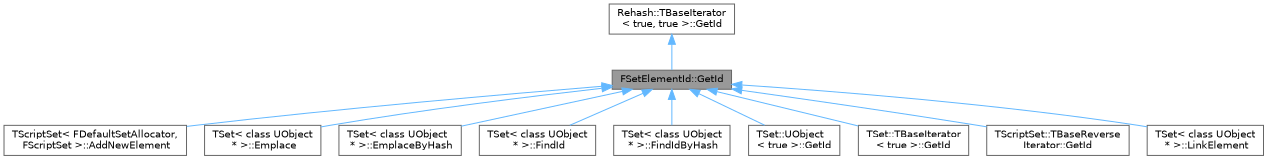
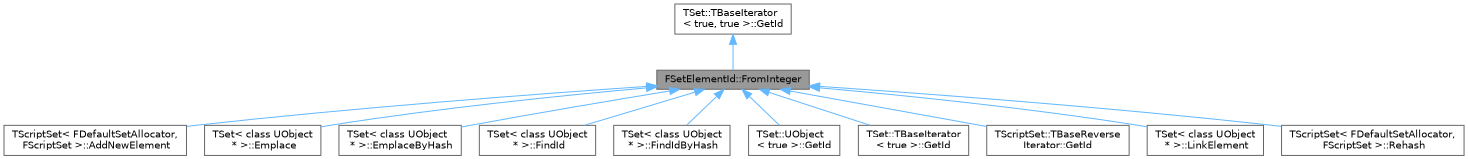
  digraph {
    rankdir=TB
    node [color=grey40 fillcolor=white fontname=Helvetica fontsize=10 shape=box style=filled]
    edge [color=steelblue1 dir=back fontname=Helvetica fontsize=10 labelfontname=Helvetica labelfontsize=10 style=solid]
-   n1 [color=gray40 fillcolor=grey60 fontcolor=black height=0.2 label="FSetElementId::GetId" width=0.4]
+   n1 [color=gray40 fillcolor=grey60 fontcolor=black height=0.2 label="FSetElementId::FromInteger" width=0.4]
    n2 [height=0.2 label="TScriptSet\< FDefaultSetAllocator,\l FScriptSet \>::AddNewElement" width=0.4]
    n3 [height=0.2 label="TSet\< class UObject\l * \>::Emplace" width=0.4]
    n4 [height=0.2 label="TSet\< class UObject\l * \>::EmplaceByHash" width=0.4]
    n5 [height=0.2 label="TSet\< class UObject\l * \>::FindId" width=0.4]
    n6 [height=0.2 label="TSet\< class UObject\l * \>::FindIdByHash" width=0.4]
    n7 [height=0.2 label="TSet::UObject\l\< true \>::GetId" width=0.4]
    n8 [height=0.2 label="TSet::TBaseIterator\l\< true \>::GetId" width=0.4]
    n9 [height=0.2 label="TScriptSet::TBaseReverse\lIterator::GetId" width=0.4]
    n10 [height=0.2 label="TSet\< class UObject\l * \>::LinkElement" width=0.4]
-   n12 [height=0.2 label="Rehash::TBaseIterator\l\< true, true \>::GetId" width=0.4]
+   n11 [height=0.2 label="TScriptSet\< FDefaultSetAllocator,\l FScriptSet \>::Rehash" width=0.4]
+   n12 [height=0.2 label="TSet::TBaseIterator\l\< true, true \>::GetId" width=0.4]
    n1 -> n2
    n1 -> n3
    n1 -> n4
    n1 -> n5
    n1 -> n6
    n1 -> n7
    n1 -> n8
    n1 -> n9
    n1 -> n10
+   n1 -> n11
    n12 -> n1
  }
